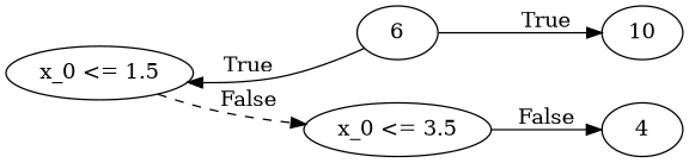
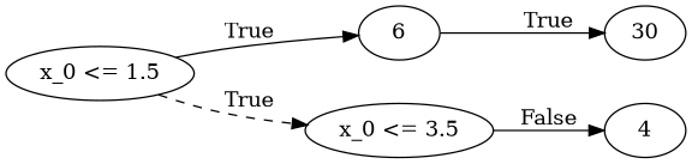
  digraph {
    rankdir=LR
    n1 [label="x_0 <= 1.5"]
    n2 [label=6]
    n3 [label="x_0 <= 3.5"]
-   n4 [label=10]
+   n4 [label=30]
    n5 [label=4]
-   n2 -> n1 [label=True]
-   n1 -> n3 [label=False style=dashed]
+   n1 -> n2 [label=True]
+   n1 -> n3 [label=True style=dashed]
    n2 -> n4 [label=True]
    n3 -> n5 [label=False style=solid]
  }
